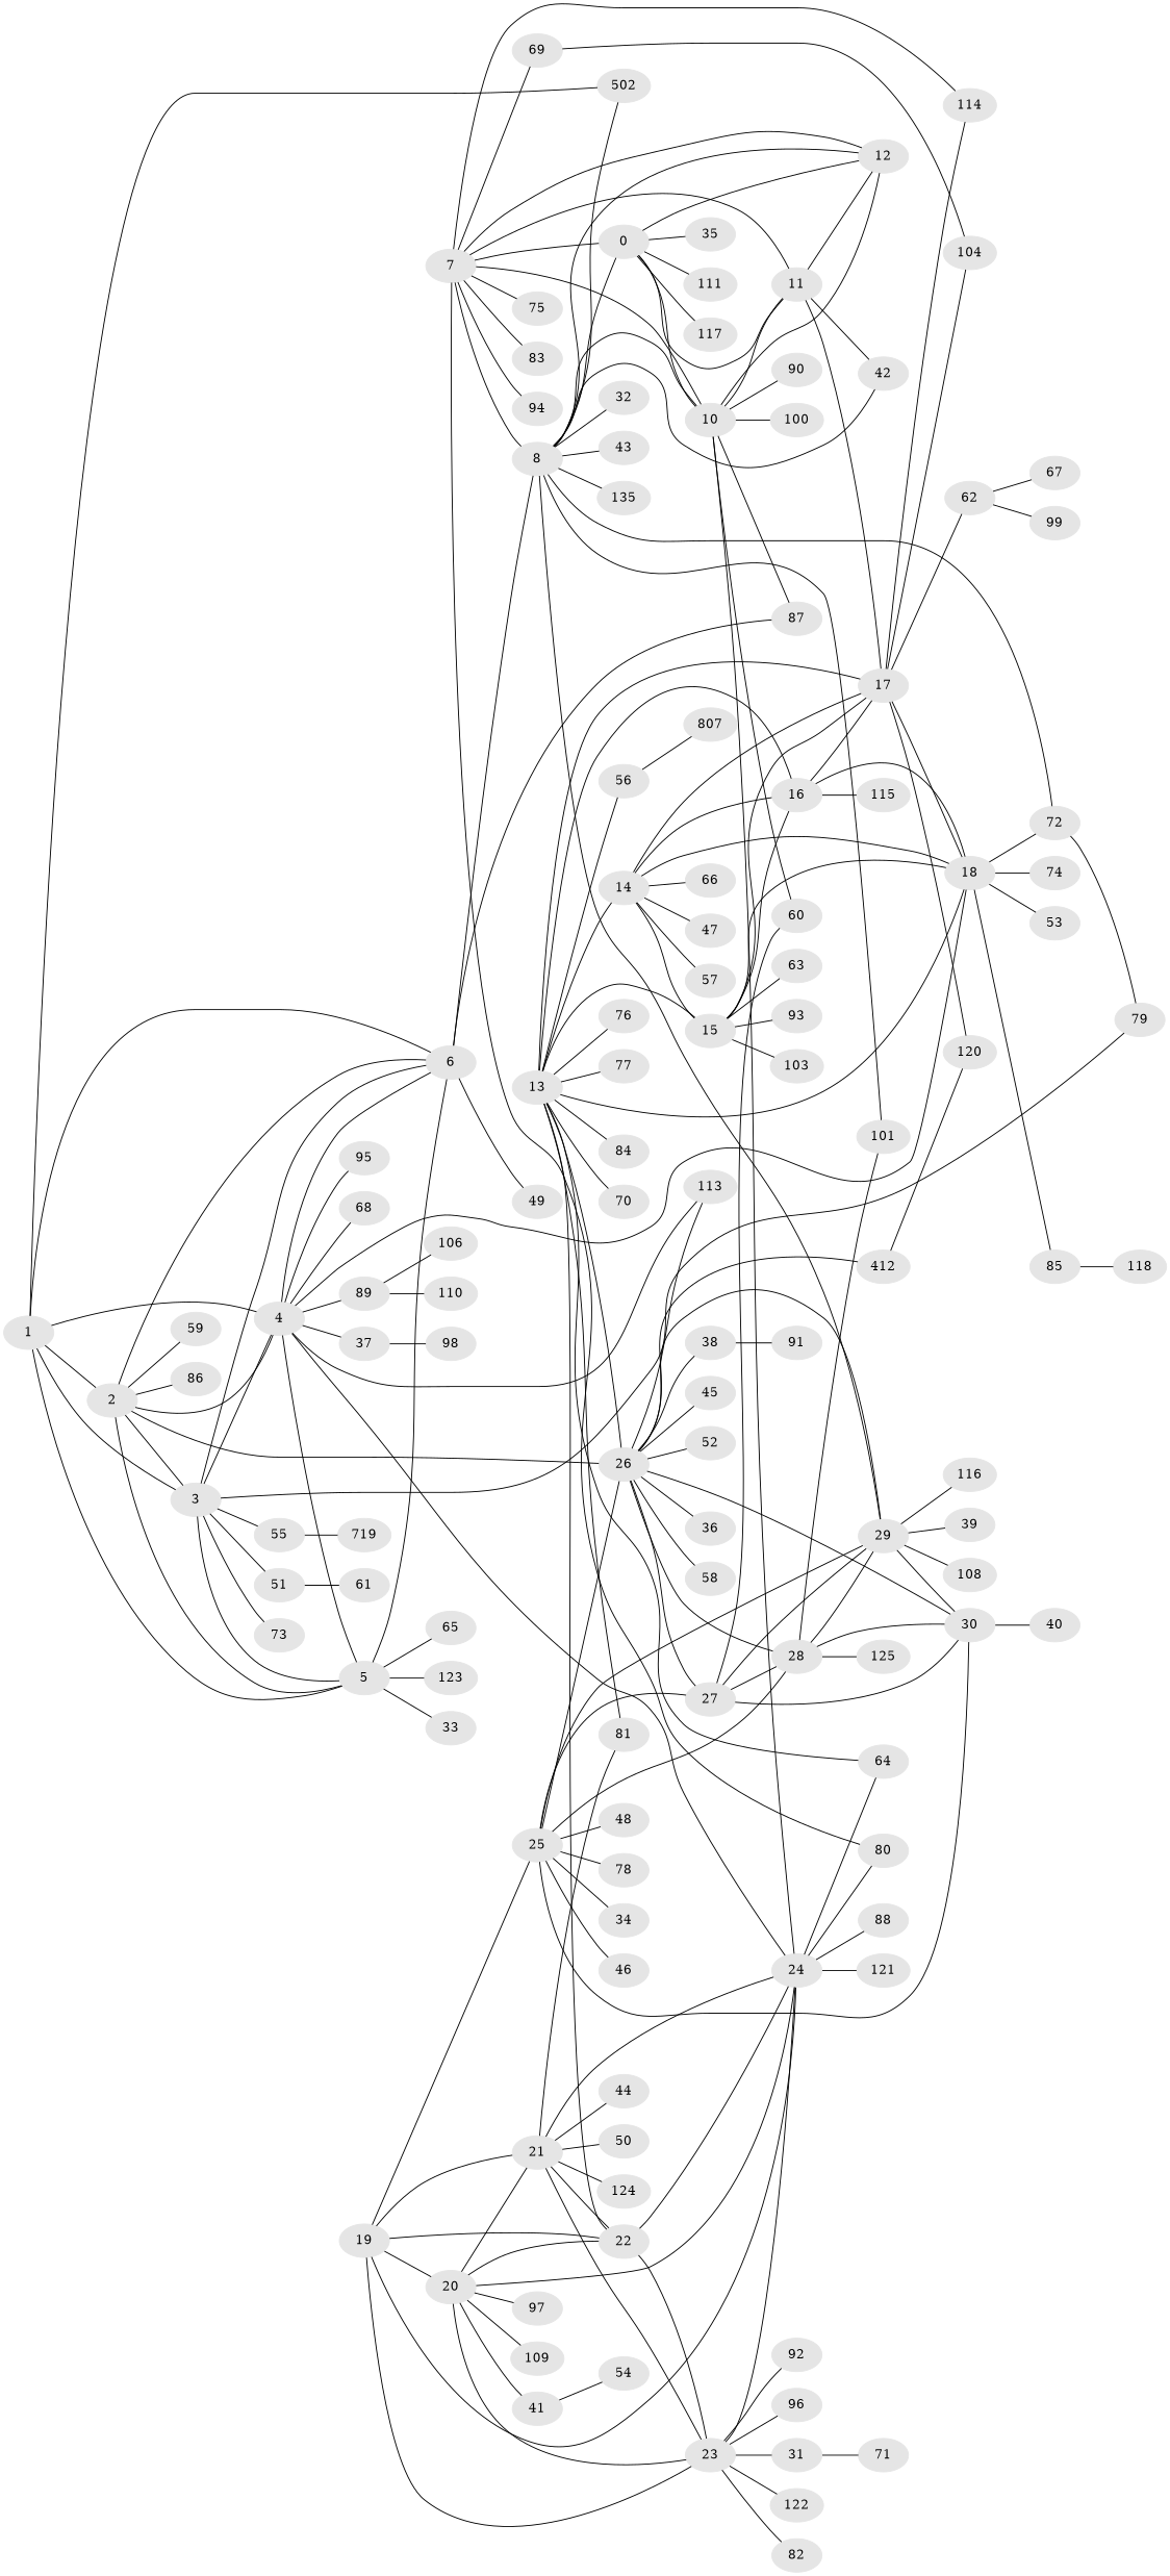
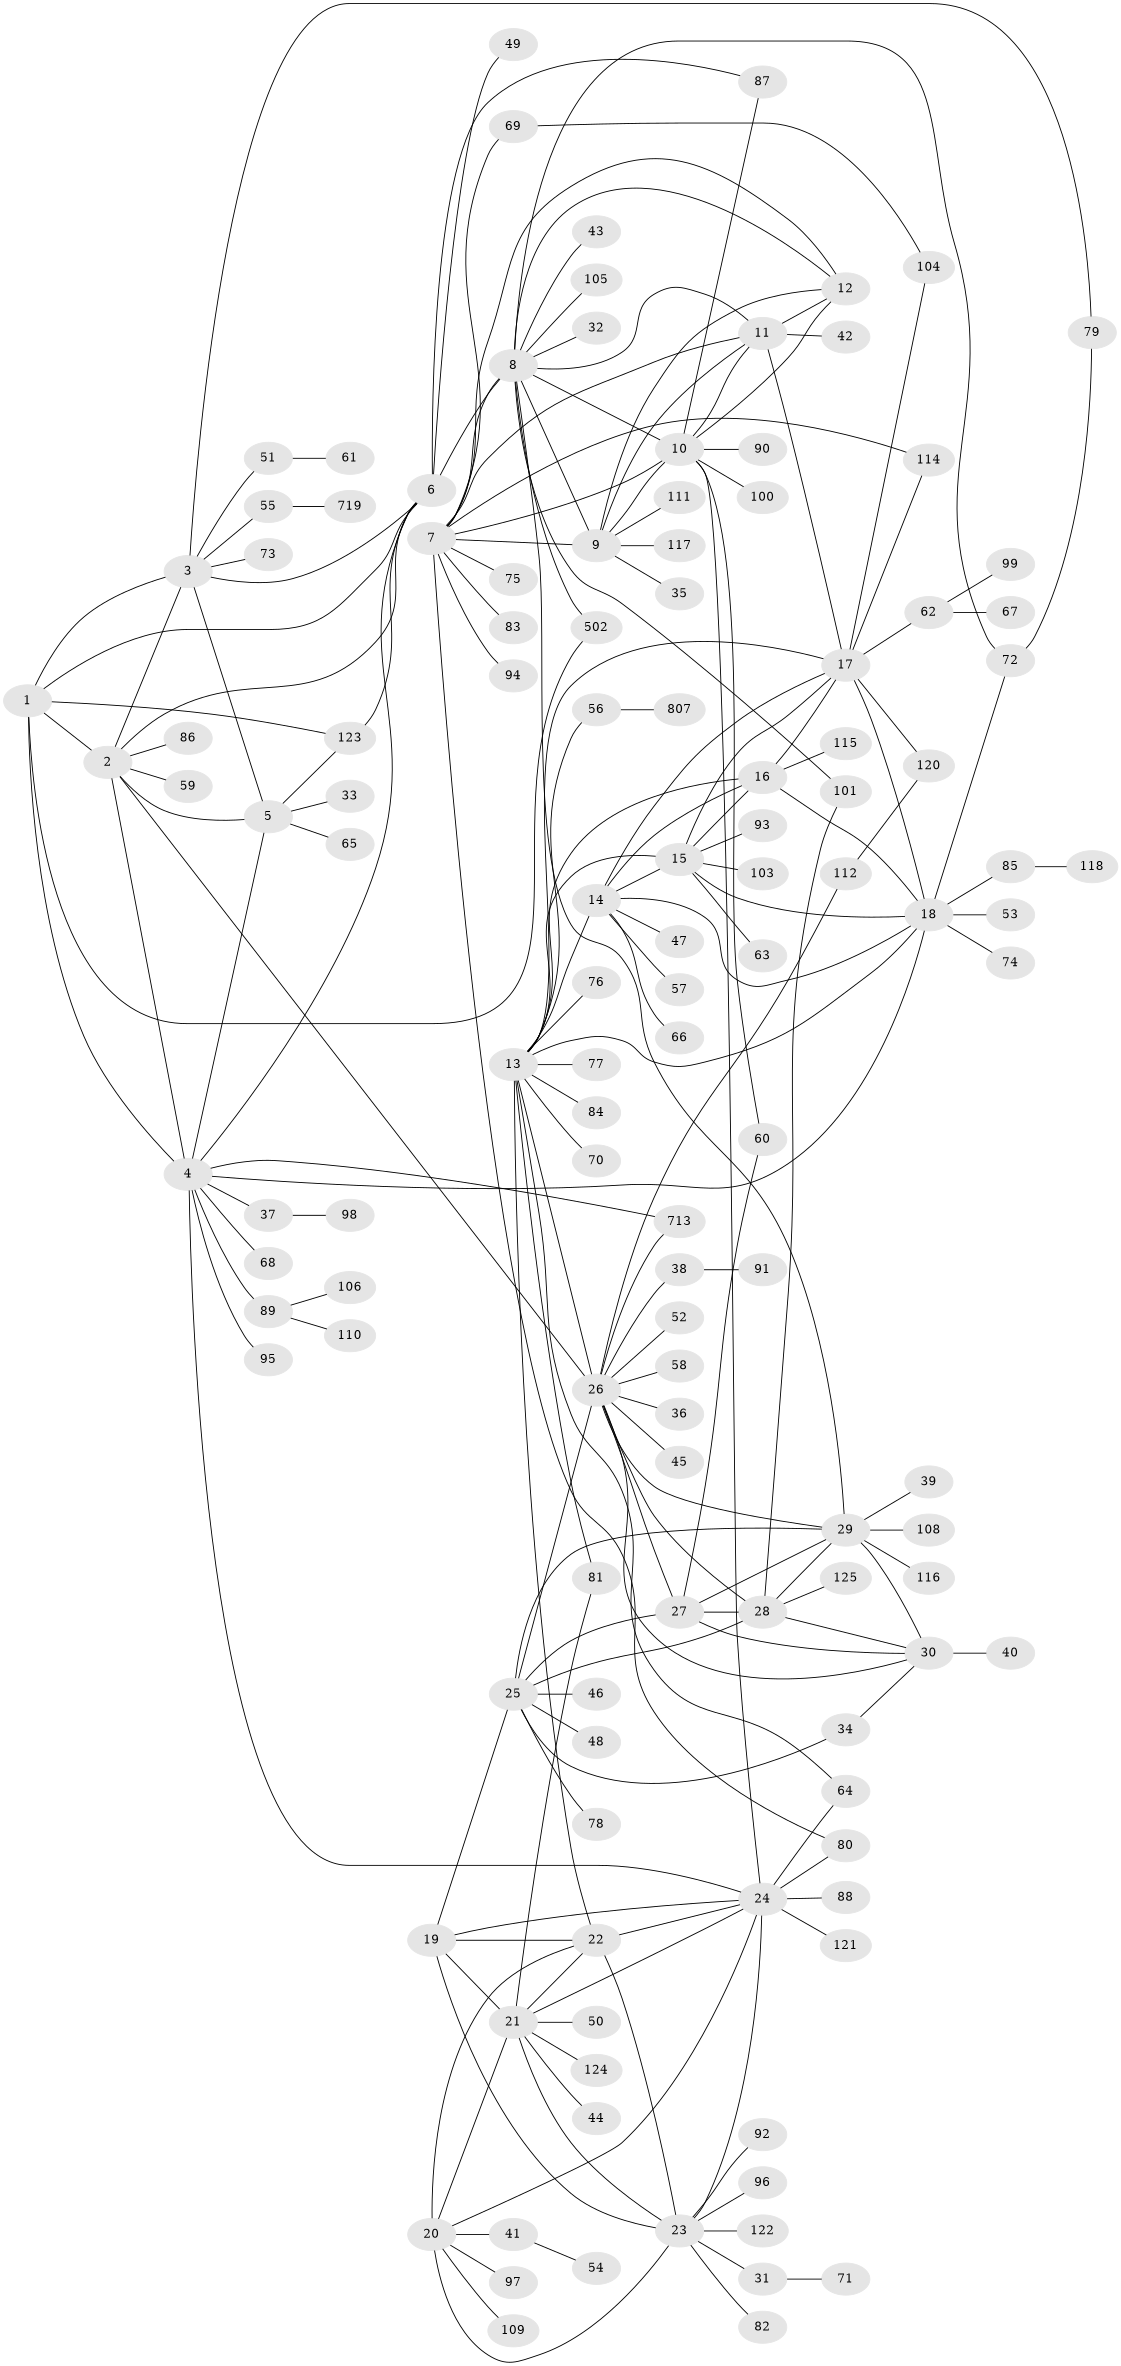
  graph {
    rankdir=LR
    node [color=gray90 style=filled]
    1
    2
    3
    4
    5
    6
    n7 [label=502]
    26
    59
    86
    51
    55
    73
    79
    18
    24
    37
    68
    89
    95
-   113
+   113 [label=713]
    33
    65
    123
    8
    49
    87
    29
    27
    28
    30
    36
    38
    45
    52
    58
-   112 [label=412]
+   112
    61
    n39 [label=719]
    72
    53
    74
    85
    80
    64
    88
    121
    98
    106
    110
-   9 [label=0]
+   9
    10
    11
    12
    32
    43
    101
-   105 [label=135]
+   105
    7
    69
    75
    83
    94
    114
    35
    111
    117
    60
    90
    100
    17
    42
    104
    39
    108
    116
    62
    120
    13
    14
    15
    16
    22
    56
    70
    76
    77
    81
    84
    47
    57
    66
    63
    93
    103
    115
    23
    n98 [label=807]
    67
    99
    118
    19
    20
    21
    25
    41
    97
    109
    44
    50
    124
    31
    82
    92
    96
    122
    34
    46
    48
    78
    54
    71
    125
    40
    91
    1 -- 2
    1 -- 3
    1 -- 4
-   1 -- 5
+   1 -- 123
    1 -- 6
    1 -- n7
    2 -- 3
    2 -- 4
    2 -- 5
    2 -- 6
    2 -- 26
    2 -- 59
    2 -- 86
-   3 -- 4
    3 -- 5
    3 -- 6
    3 -- 51
    3 -- 55
    3 -- 73
    3 -- 79
    4 -- 5
    4 -- 6
    4 -- 18
    4 -- 24
    4 -- 37
    4 -- 68
    4 -- 89
    4 -- 95
    4 -- 113
-   5 -- 6
+   123 -- 6
    5 -- 33
    5 -- 65
    5 -- 123
    6 -- 8
    6 -- 49
    6 -- 87
    26 -- 113
    26 -- 29
    26 -- 27
    26 -- 28
    26 -- 30
    26 -- 36
    26 -- 38
    26 -- 45
    26 -- 52
    26 -- 58
    26 -- 112
    51 -- 61
    55 -- n39
    18 -- 72
    18 -- 53
    18 -- 74
    18 -- 85
    24 -- 80
    24 -- 64
    24 -- 88
    24 -- 121
    37 -- 98
    89 -- 106
    89 -- 110
    8 -- n7
    8 -- 29
    8 -- 72
    8 -- 9
    8 -- 10
-   8 -- 42
+   8 -- 11
    8 -- 12
    8 -- 32
    8 -- 43
    8 -- 101
    8 -- 105
    29 -- 30
    29 -- 39
    29 -- 108
    29 -- 116
    27 -- 29
    27 -- 28
    27 -- 30
    27 -- 60
    28 -- 29
    28 -- 30
    28 -- 101
    28 -- 125
    30 -- 40
    38 -- 91
    112 -- 120
    72 -- 79
    85 -- 118
    9 -- 10
    9 -- 11
    9 -- 12
    9 -- 35
    9 -- 111
    9 -- 117
    10 -- 24
    10 -- 87
    10 -- 11
    10 -- 12
    10 -- 60
    10 -- 90
    10 -- 100
    11 -- 12
    11 -- 17
    11 -- 42
    7 -- 8
    7 -- 80
    7 -- 9
    7 -- 10
    7 -- 11
    7 -- 12
    7 -- 69
    7 -- 75
    7 -- 83
    7 -- 94
    7 -- 114
    69 -- 104
    17 -- 18
    17 -- 114
    17 -- 104
    17 -- 62
    17 -- 120
    62 -- 67
    62 -- 99
    13 -- 26
    13 -- 18
    13 -- 64
    13 -- 17
    13 -- 14
    13 -- 15
    13 -- 16
    13 -- 22
    13 -- 56
    13 -- 70
    13 -- 76
    13 -- 77
    13 -- 81
    13 -- 84
    14 -- 18
    14 -- 17
    14 -- 15
    14 -- 16
    14 -- 47
    14 -- 57
    14 -- 66
    15 -- 18
    15 -- 17
    15 -- 16
    15 -- 63
    15 -- 93
    15 -- 103
    16 -- 18
    16 -- 17
    16 -- 115
    22 -- 24
    22 -- 23
    56 -- n98
    23 -- 24
    23 -- 31
    23 -- 82
    23 -- 92
    23 -- 96
    23 -- 122
    19 -- 24
    19 -- 22
    19 -- 23
-   19 -- 20
    19 -- 21
    19 -- 25
    20 -- 24
    20 -- 22
    20 -- 23
    20 -- 21
    20 -- 41
    20 -- 97
    20 -- 109
    21 -- 24
    21 -- 22
    21 -- 81
    21 -- 23
    21 -- 44
    21 -- 50
    21 -- 124
    25 -- 26
    25 -- 29
    25 -- 27
    25 -- 28
-   25 -- 30
+   34 -- 30
    25 -- 34
    25 -- 46
    25 -- 48
    25 -- 78
    41 -- 54
    31 -- 71
  }
